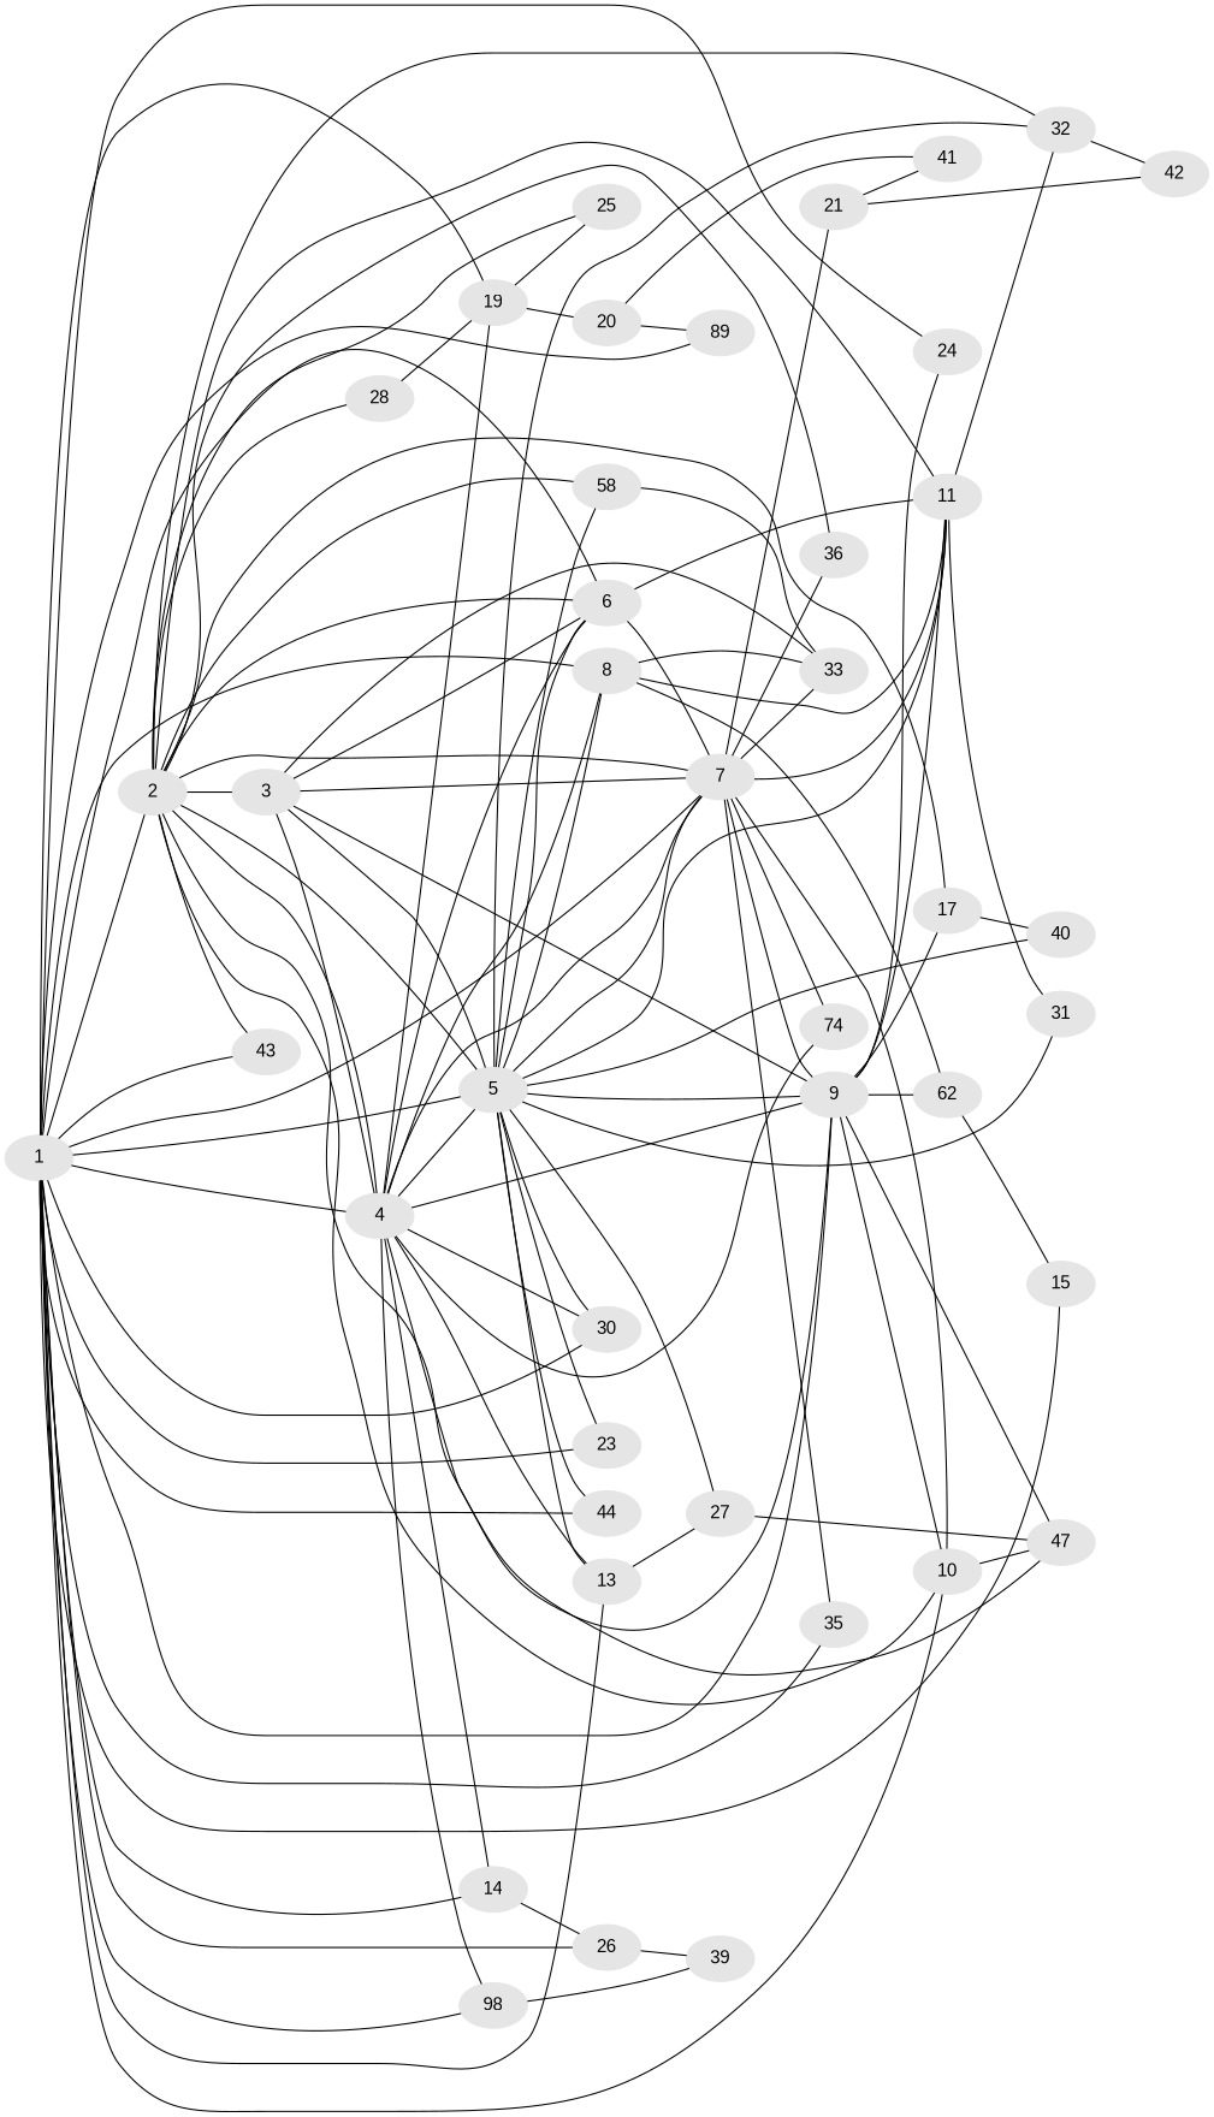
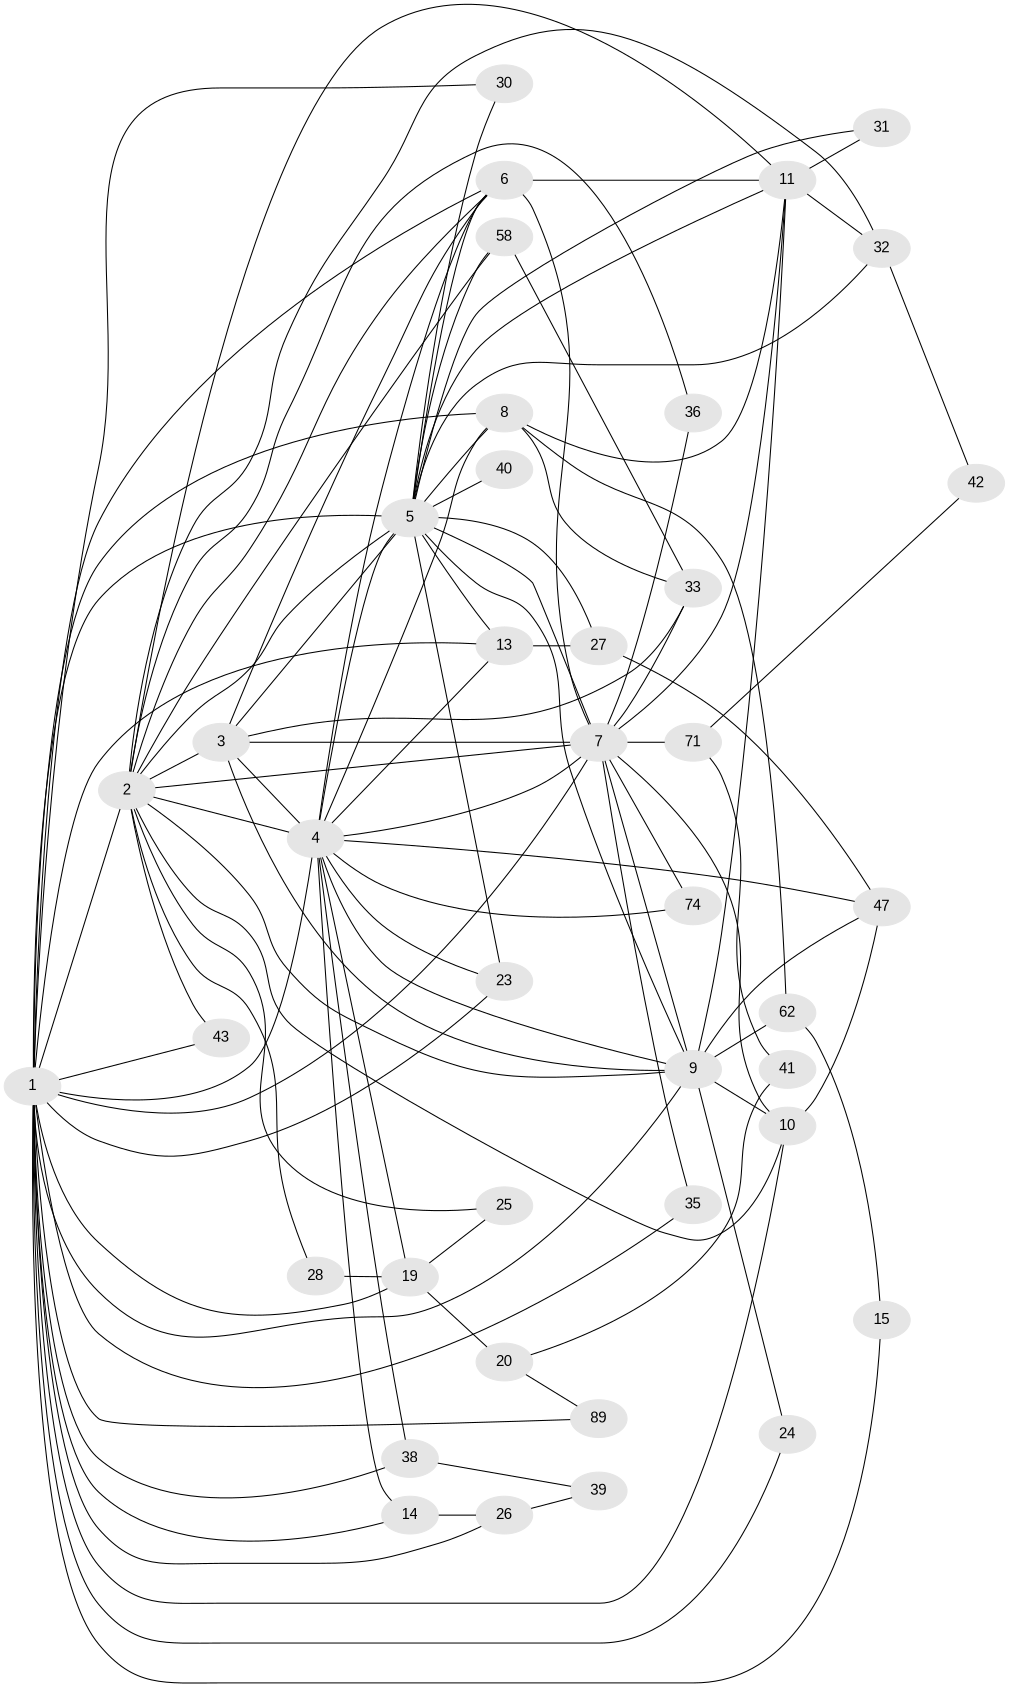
  graph {
    fontname="Liberation Sans"
    rankdir=LR
    node [color=gray90 fontname="Liberation Sans" style=filled]
    edge [fontname="Liberation Sans" weight=1.0]
    1
    2
    4
    5
    6
    7
    9
    10
    13
    14
    15
    19
    23
    24
    26
    n16 [label=89]
    30
    35
-   38 [label=98]
+   38
    43
-   44
    8
    3
    11
-   17
    n26 [label=58]
    25
    28
    32
    36
    33
    n32 [label=74]
    n33 [label=47]
    27
    31
    40
-   21
+   21 [label=71]
    n38 [label=62]
    20
    39
    42
    41
    1 -- 2 [weight=3.0]
    1 -- 4 [weight=2.0]
    1 -- 5 [weight=4.0]
    1 -- 6 [weight=2.0]
    1 -- 7 [weight=3.0]
    1 -- 9 [weight=2.0]
    1 -- 10
    1 -- 13
    1 -- 14
    1 -- 15
    1 -- 19
    1 -- 23
    1 -- 24
    1 -- 26
    1 -- n16
    1 -- 30
    1 -- 35
    1 -- 38
    1 -- 43
-   1 -- 44
    1 -- 8 [weight=4.0]
    2 -- 4
    2 -- 5 [weight=2.0]
    2 -- 6
    2 -- 7 [weight=2.0]
    2 -- 9
    2 -- 10
    2 -- 43
    2 -- 3 [weight=2.0]
    2 -- 11
-   2 -- 17
    2 -- n26
    2 -- 25
    2 -- 28
    2 -- 32
    2 -- 36
    4 -- 5 [weight=3.0]
    4 -- 6
    4 -- 7 [weight=2.0]
    4 -- 9
    4 -- 13
    4 -- 14
    4 -- 19
-   4 -- 30
+   4 -- 23
    4 -- 38
    4 -- 8
    4 -- n32
    4 -- n33
    5 -- 6 [weight=3.0]
    5 -- 7 [weight=3.0]
    5 -- 9 [weight=2.0]
    5 -- 13
    5 -- 23
    5 -- 30
-   5 -- 44
    5 -- 8
    5 -- 11 [weight=2.0]
    5 -- n26
    5 -- 32
    5 -- 27
    5 -- 31
    5 -- 40
    6 -- 7 [weight=3.0]
    6 -- 11 [weight=6.0]
    7 -- 9
    7 -- 10
    7 -- 35
    7 -- 11 [weight=2.0]
    7 -- 36
    7 -- 33
    7 -- n32
    7 -- 21 [weight=2.0]
    9 -- 10
    9 -- 24
    9 -- 11
-   9 -- 17
    9 -- n33
    9 -- n38
    10 -- n33
    13 -- 27
    14 -- 26
    19 -- 25
    19 -- 20
    26 -- 39
    38 -- 39
    8 -- 11
    8 -- 33
    8 -- n38
    3 -- 4 [weight=2.0]
    3 -- 5 [weight=4.0]
    3 -- 6 [weight=2.0]
    3 -- 7 [weight=3.0]
    3 -- 9 [weight=8.0]
    3 -- 33
    11 -- 32
    11 -- 31
-   17 -- 40
    n26 -- 33
    28 -- 19
    32 -- 42
    27 -- n33
    21 -- 42
    21 -- 41
    n38 -- 15
    20 -- n16
    20 -- 41
  }
